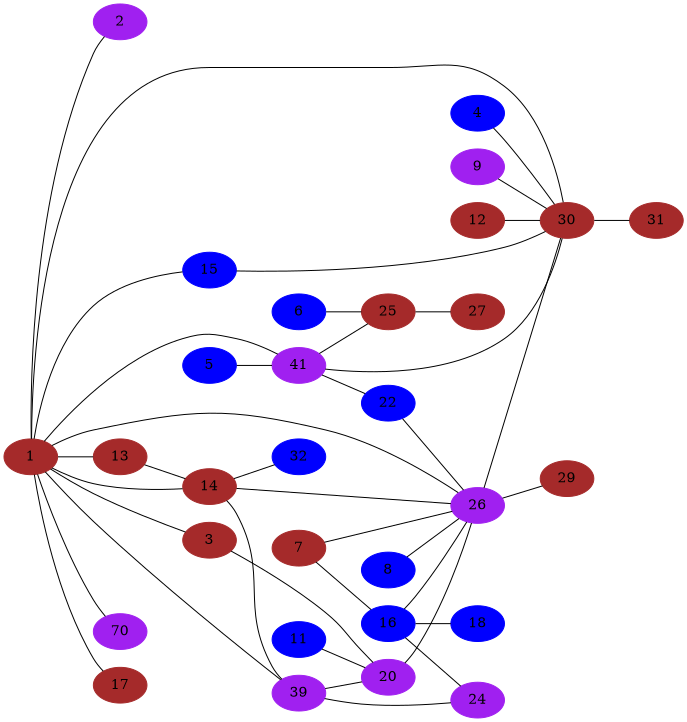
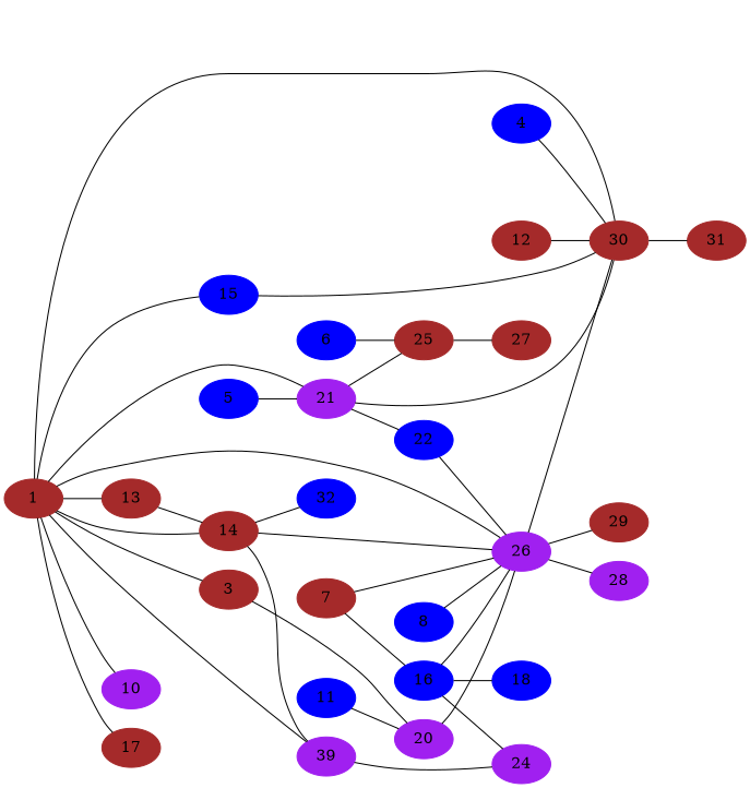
  graph {
    rankdir=LR
    node [color=brown style=filled]
    edge [weight=1.0]
-   2 [color=purple]
    1
    3
-   10 [color=purple label=70]
+   10 [color=purple]
    13
    14
    15 [color=blue]
    17
    n9 [color=purple label=39]
-   21 [color=purple label=41]
+   21 [color=purple]
    26 [color=purple]
    30
    20 [color=purple]
    32 [color=blue]
    24 [color=purple]
    25
    22 [color=blue]
+   28 [color=purple]
    29
    31
    4 [color=blue]
    5 [color=blue]
    6 [color=blue]
    27
    7
    16 [color=blue]
    18 [color=blue]
    8 [color=blue]
-   9 [color=purple]
    11 [color=blue]
    12
-   1 -- 2
    1 -- 3
    1 -- 10
    1 -- 13
    1 -- 14
    1 -- 15
    1 -- 17
    1 -- n9
    1 -- 21
    1 -- 26
    1 -- 30
    3 -- 20
    13 -- 14
    14 -- n9
    14 -- 26
    14 -- 32
    15 -- 30
-   n9 -- 20
    n9 -- 24
    21 -- 30
    21 -- 25
    21 -- 22
    26 -- 30
+   26 -- 28
    26 -- 29
    30 -- 31 [weight=2.0]
    20 -- 26
    25 -- 27
    22 -- 26
    4 -- 30
    5 -- 21
    6 -- 25
    7 -- 26
    7 -- 16
    16 -- 26
    16 -- 24
    16 -- 18
    8 -- 26
-   9 -- 30
    11 -- 20
    12 -- 30
  }
